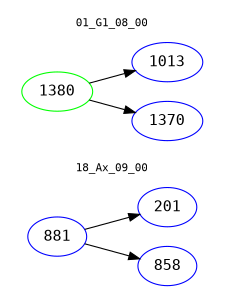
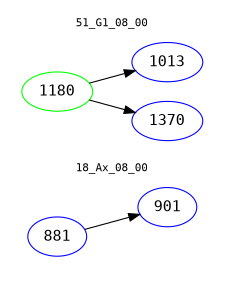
  digraph {
    fontname="DejaVu Sans Mono"
    rankdir=LR
    node [color=blue fontname="DejaVu Sans Mono"]
    edge [color=black fontname="DejaVu Sans Mono"]
    n1 [label=881]
-   n2 [label=858]
-   n3 [label=201]
-   n4 [color=green label=1380]
+   n3 [label=901]
+   n4 [color=green label=1180]
    n5 [label=1370]
    n6 [label=1013]
    subgraph cluster_1 {
      color=white
      fontsize=10
-     label="18_Ax_09_00"
+     label="18_Ax_08_00"
      n1
-     n2
      n3
    }
    subgraph cluster_2 {
      color=white
      fontsize=10
-     label="01_G1_08_00"
+     label="51_G1_08_00"
      n4
      n5
      n6
    }
-   n1 -> n2
    n1 -> n3
    n4 -> n5
    n4 -> n6
  }
